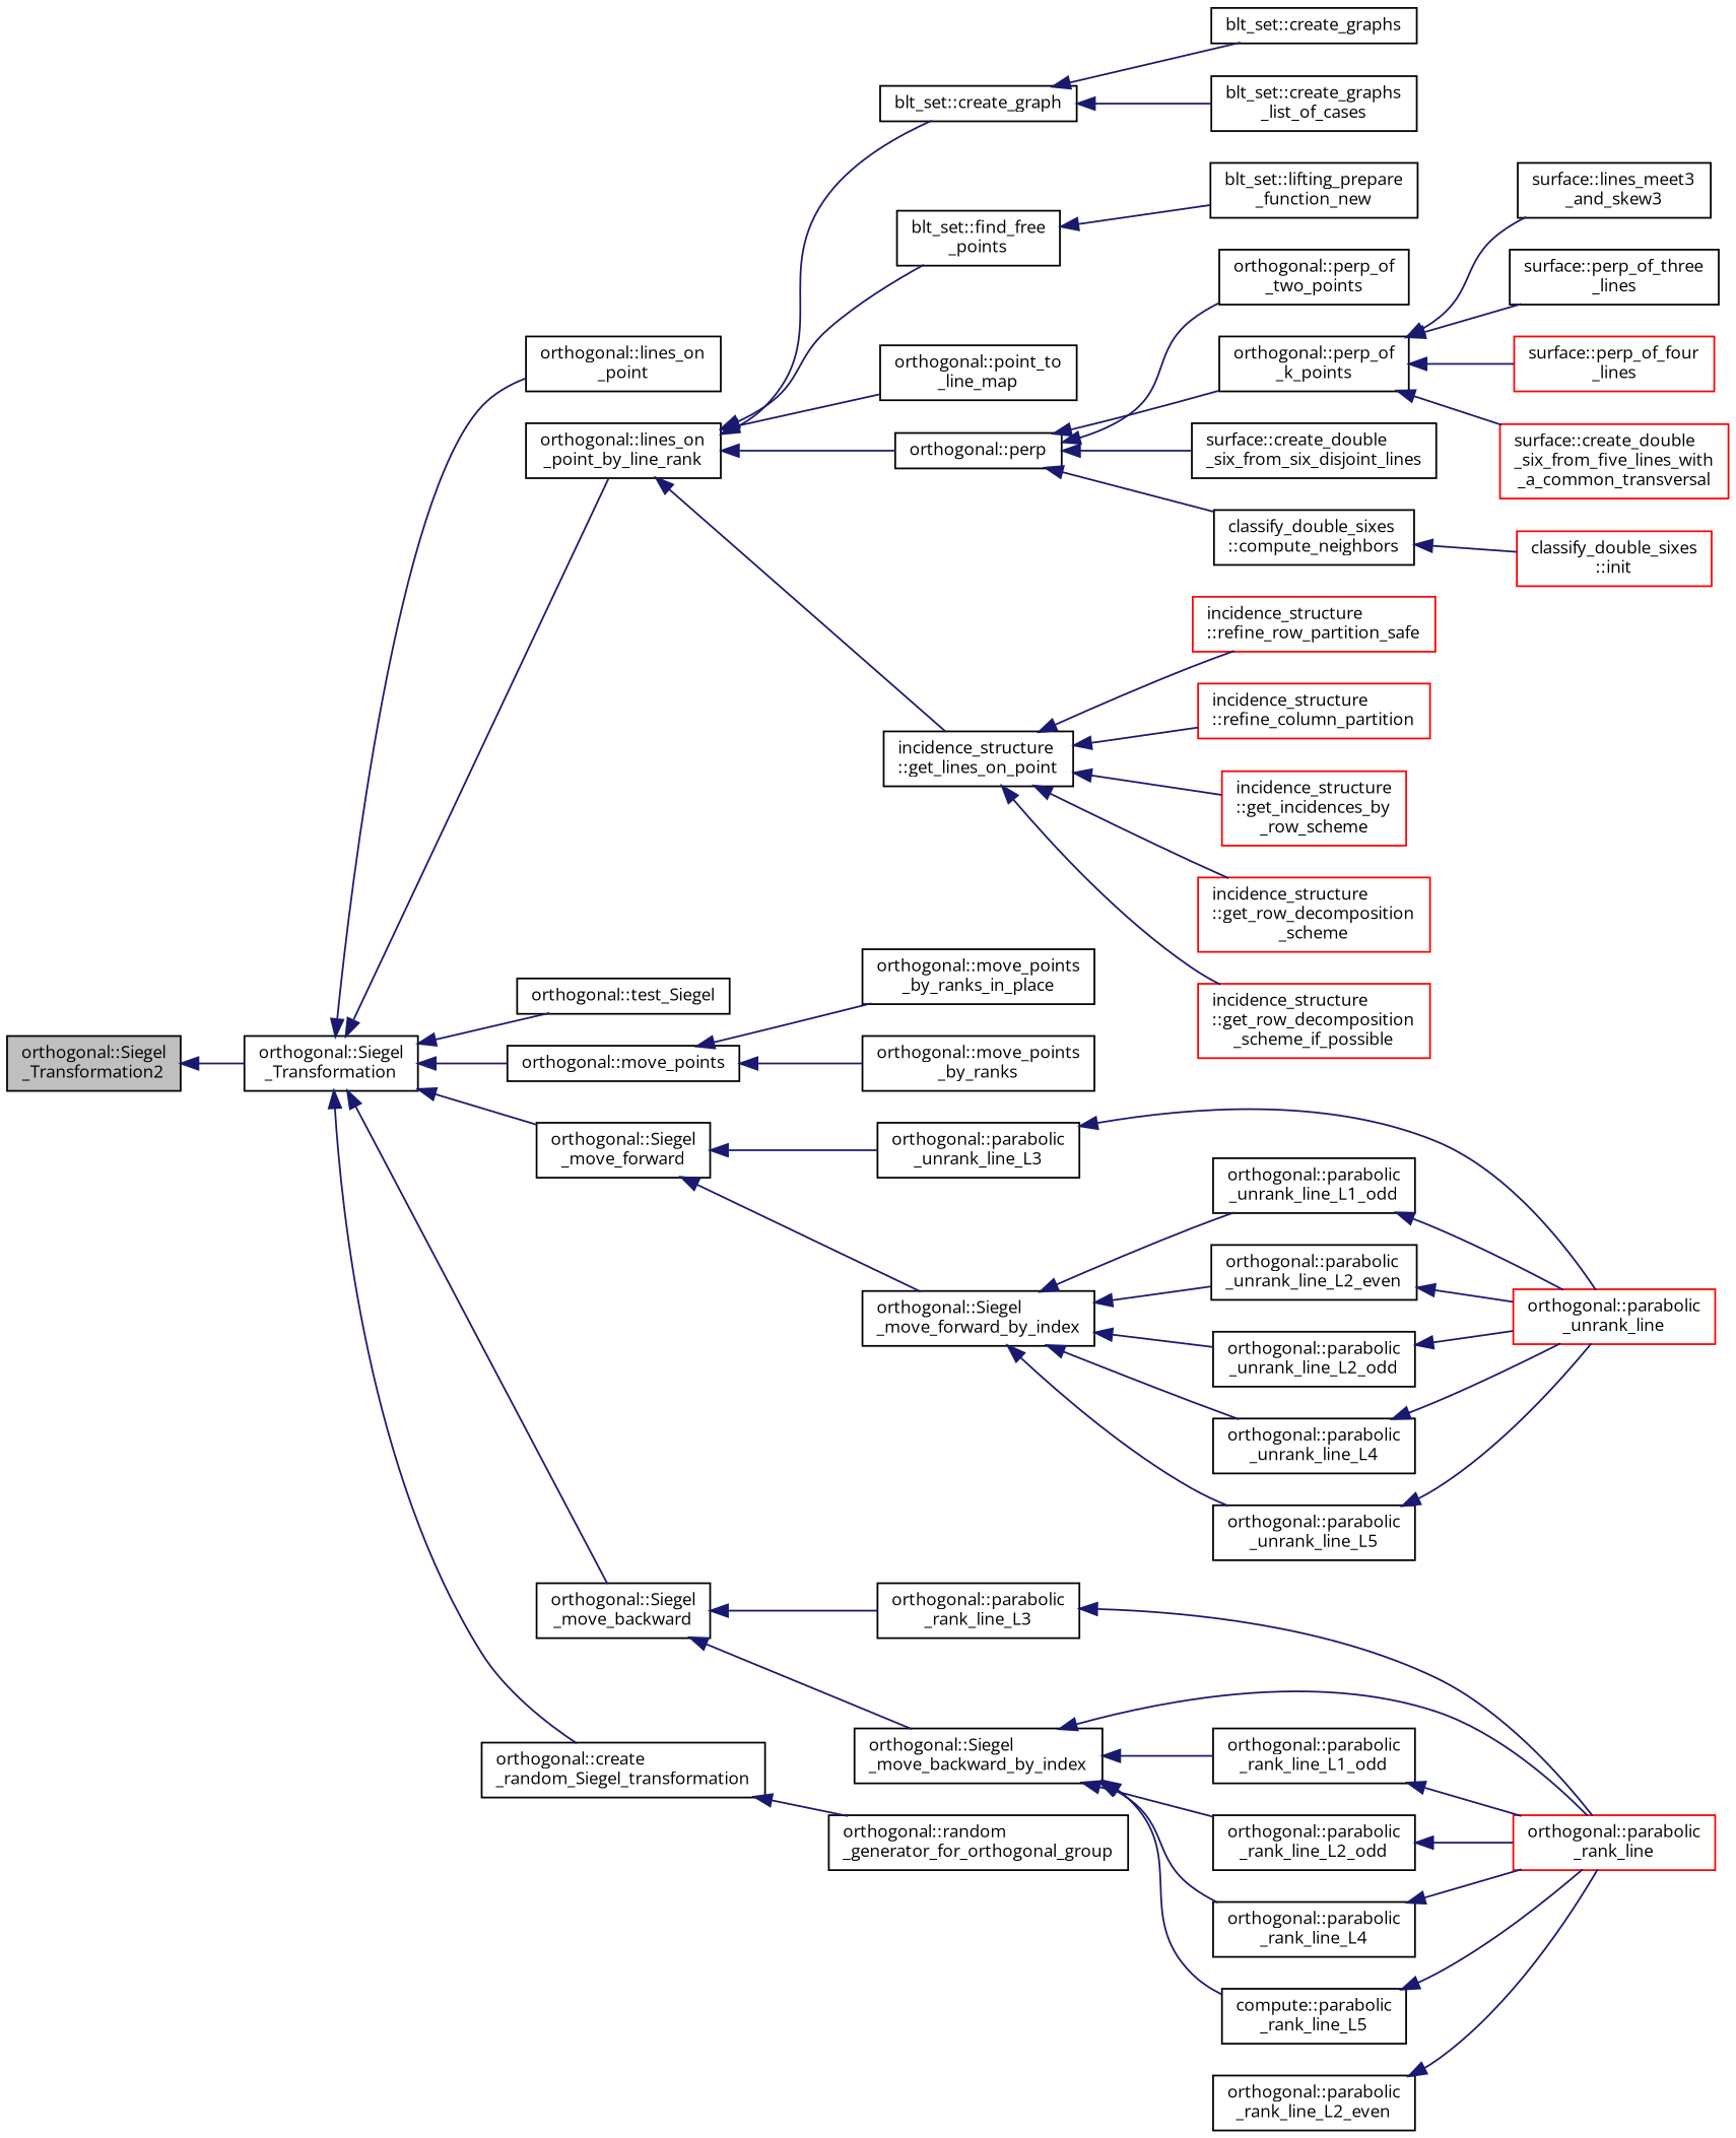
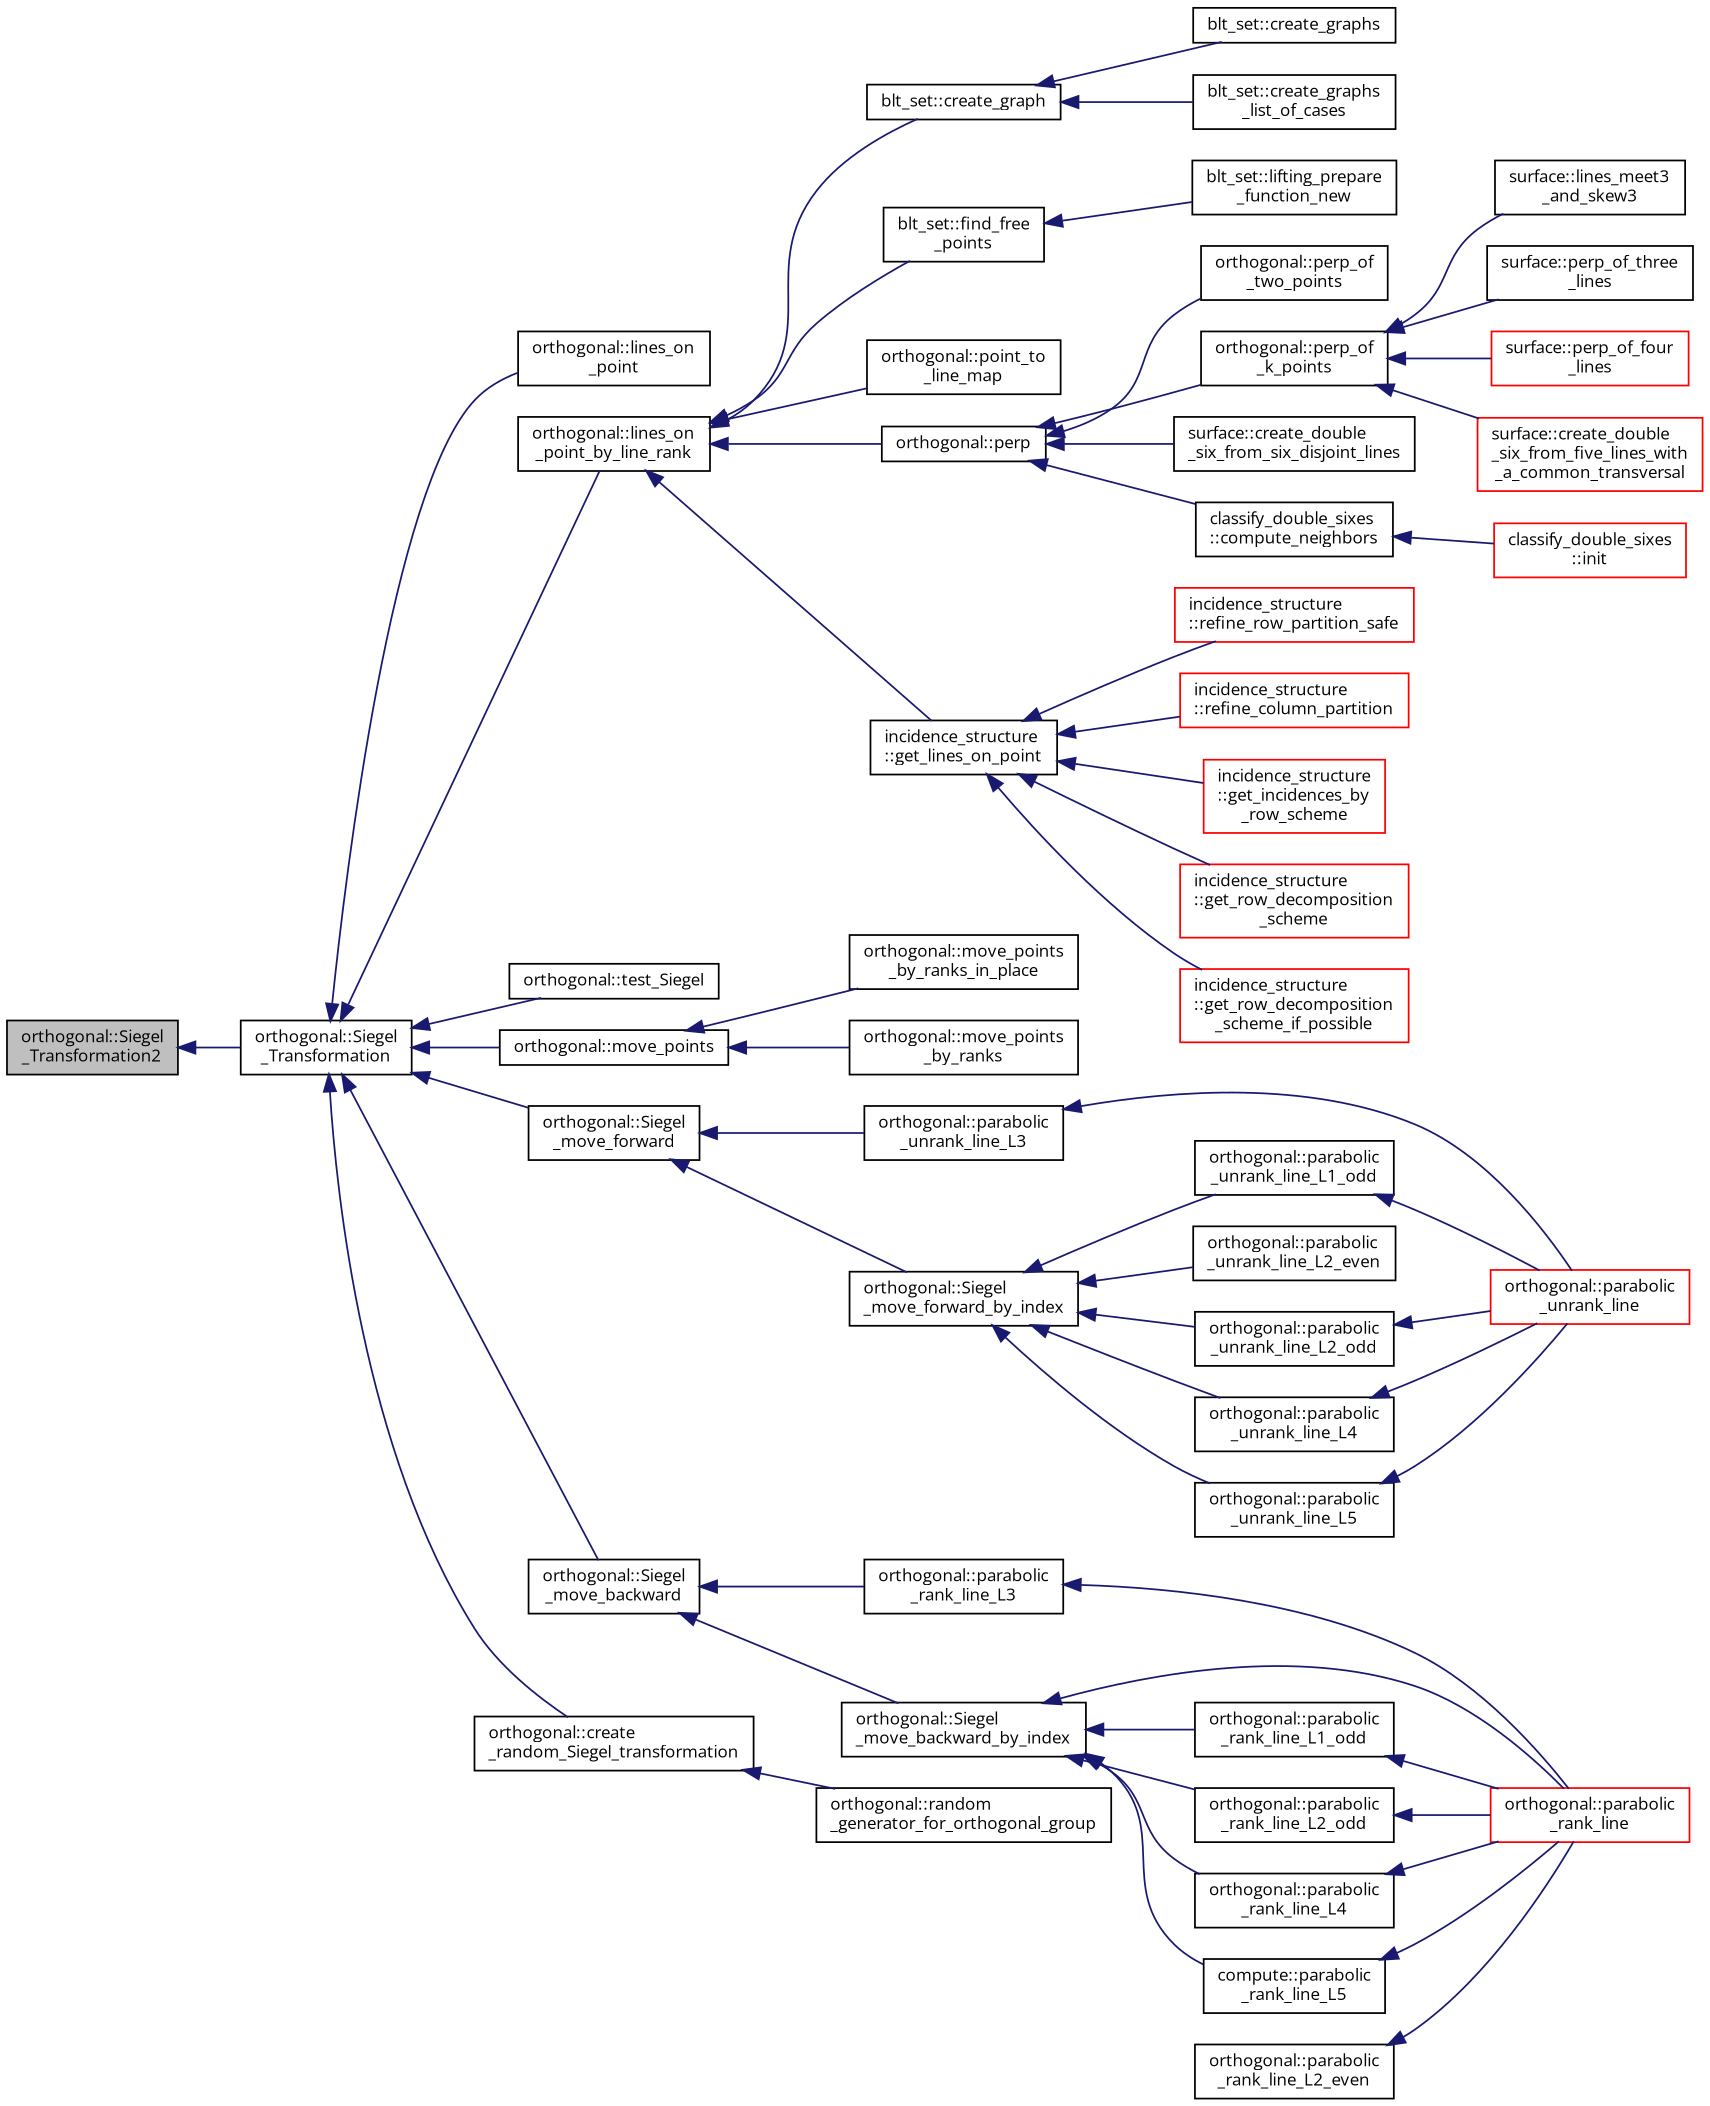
  digraph {
    fontname="Open Sans"
    rankdir=LR
    node [color=black fillcolor=white fontname="Open Sans" fontsize=10 shape=record style=filled]
    edge [color=midnightblue dir=back fontname="Open Sans" fontsize=10 labelfontname=Helvetica labelfontsize=10 style=solid]
    n1 [fillcolor=grey75 fontcolor=black height=0.2 label="orthogonal::Siegel\l_Transformation2" width=0.4]
    n2 [height=0.2 label="orthogonal::Siegel\l_Transformation" width=0.4]
    n3 [height=0.2 label="orthogonal::lines_on\l_point" width=0.4]
    n4 [height=0.2 label="orthogonal::lines_on\l_point_by_line_rank" width=0.4]
    n5 [height=0.2 label="orthogonal::test_Siegel" width=0.4]
    n6 [height=0.2 label="orthogonal::move_points" width=0.4]
    n7 [height=0.2 label="orthogonal::Siegel\l_move_forward" width=0.4]
    n8 [height=0.2 label="orthogonal::Siegel\l_move_backward" width=0.4]
    n9 [height=0.2 label="orthogonal::create\l_random_Siegel_transformation" width=0.4]
    n10 [height=0.2 label="blt_set::create_graph" width=0.4]
    n11 [height=0.2 label="blt_set::find_free\l_points" width=0.4]
    n12 [height=0.2 label="orthogonal::point_to\l_line_map" width=0.4]
    n13 [height=0.2 label="orthogonal::perp" width=0.4]
    n14 [height=0.2 label="incidence_structure\l::get_lines_on_point" width=0.4]
    n15 [height=0.2 label="orthogonal::move_points\l_by_ranks_in_place" width=0.4]
    n16 [height=0.2 label="orthogonal::move_points\l_by_ranks" width=0.4]
    n17 [height=0.2 label="orthogonal::parabolic\l_unrank_line_L3" width=0.4]
    n18 [height=0.2 label="orthogonal::Siegel\l_move_forward_by_index" width=0.4]
    n19 [height=0.2 label="orthogonal::parabolic\l_rank_line_L3" width=0.4]
    n20 [height=0.2 label="orthogonal::Siegel\l_move_backward_by_index" width=0.4]
    n21 [height=0.2 label="orthogonal::random\l_generator_for_orthogonal_group" width=0.4]
    n22 [height=0.2 label="blt_set::create_graphs" width=0.4]
    n23 [height=0.2 label="blt_set::create_graphs\l_list_of_cases" width=0.4]
    n24 [height=0.2 label="blt_set::lifting_prepare\l_function_new" width=0.4]
    n25 [height=0.2 label="orthogonal::perp_of\l_two_points" width=0.4]
    n26 [height=0.2 label="orthogonal::perp_of\l_k_points" width=0.4]
    n27 [height=0.2 label="surface::create_double\l_six_from_six_disjoint_lines" width=0.4]
    n28 [height=0.2 label="classify_double_sixes\l::compute_neighbors" width=0.4]
    n29 [color=red height=0.2 label="incidence_structure\l::refine_row_partition_safe" width=0.4]
    n30 [color=red height=0.2 label="incidence_structure\l::refine_column_partition" width=0.4]
    n31 [color=red height=0.2 label="incidence_structure\l::get_incidences_by\l_row_scheme" width=0.4]
    n32 [color=red height=0.2 label="incidence_structure\l::get_row_decomposition\l_scheme" width=0.4]
    n33 [color=red height=0.2 label="incidence_structure\l::get_row_decomposition\l_scheme_if_possible" width=0.4]
    n34 [height=0.2 label="surface::lines_meet3\l_and_skew3" width=0.4]
    n35 [height=0.2 label="surface::perp_of_three\l_lines" width=0.4]
    n36 [color=red height=0.2 label="surface::perp_of_four\l_lines" width=0.4]
    n37 [color=red height=0.2 label="surface::create_double\l_six_from_five_lines_with\l_a_common_transversal" width=0.4]
    n38 [color=red height=0.2 label="classify_double_sixes\l::init" width=0.4]
    n39 [color=red height=0.2 label="orthogonal::parabolic\l_unrank_line" width=0.4]
    n40 [height=0.2 label="orthogonal::parabolic\l_unrank_line_L1_odd" width=0.4]
    n41 [height=0.2 label="orthogonal::parabolic\l_unrank_line_L2_even" width=0.4]
    n42 [height=0.2 label="orthogonal::parabolic\l_unrank_line_L2_odd" width=0.4]
    n43 [height=0.2 label="orthogonal::parabolic\l_unrank_line_L4" width=0.4]
    n44 [height=0.2 label="orthogonal::parabolic\l_unrank_line_L5" width=0.4]
    n45 [color=red height=0.2 label="orthogonal::parabolic\l_rank_line" width=0.4]
    n46 [height=0.2 label="orthogonal::parabolic\l_rank_line_L1_odd" width=0.4]
    n47 [height=0.2 label="orthogonal::parabolic\l_rank_line_L2_odd" width=0.4]
    n48 [height=0.2 label="orthogonal::parabolic\l_rank_line_L4" width=0.4]
    n49 [height=0.2 label="compute::parabolic\l_rank_line_L5" width=0.4]
    n50 [height=0.2 label="orthogonal::parabolic\l_rank_line_L2_even" width=0.4]
    n1 -> n2
    n2 -> n3
    n2 -> n4
    n2 -> n5
    n2 -> n6
    n2 -> n7
    n2 -> n8
    n2 -> n9
    n4 -> n10
    n4 -> n11
    n4 -> n12
    n4 -> n13
    n4 -> n14
    n6 -> n15
    n6 -> n16
    n7 -> n17
    n7 -> n18
    n8 -> n19
    n8 -> n20
    n9 -> n21
    n10 -> n22
    n10 -> n23
    n11 -> n24
    n13 -> n25
    n13 -> n26
    n13 -> n27
    n13 -> n28
    n14 -> n29
    n14 -> n30
    n14 -> n31
    n14 -> n32
    n14 -> n33
    n17 -> n39
    n18 -> n40
    n18 -> n41
    n18 -> n42
    n18 -> n43
    n18 -> n44
    n19 -> n45
    n20 -> n45
    n20 -> n46
    n20 -> n47
    n20 -> n48
    n20 -> n49
    n26 -> n34
    n26 -> n35
    n26 -> n36
    n26 -> n37
    n28 -> n38
    n40 -> n39
-   n41 -> n39
    n42 -> n39
    n43 -> n39
    n44 -> n39
    n46 -> n45
    n47 -> n45
    n48 -> n45
    n49 -> n45
    n50 -> n45
  }
